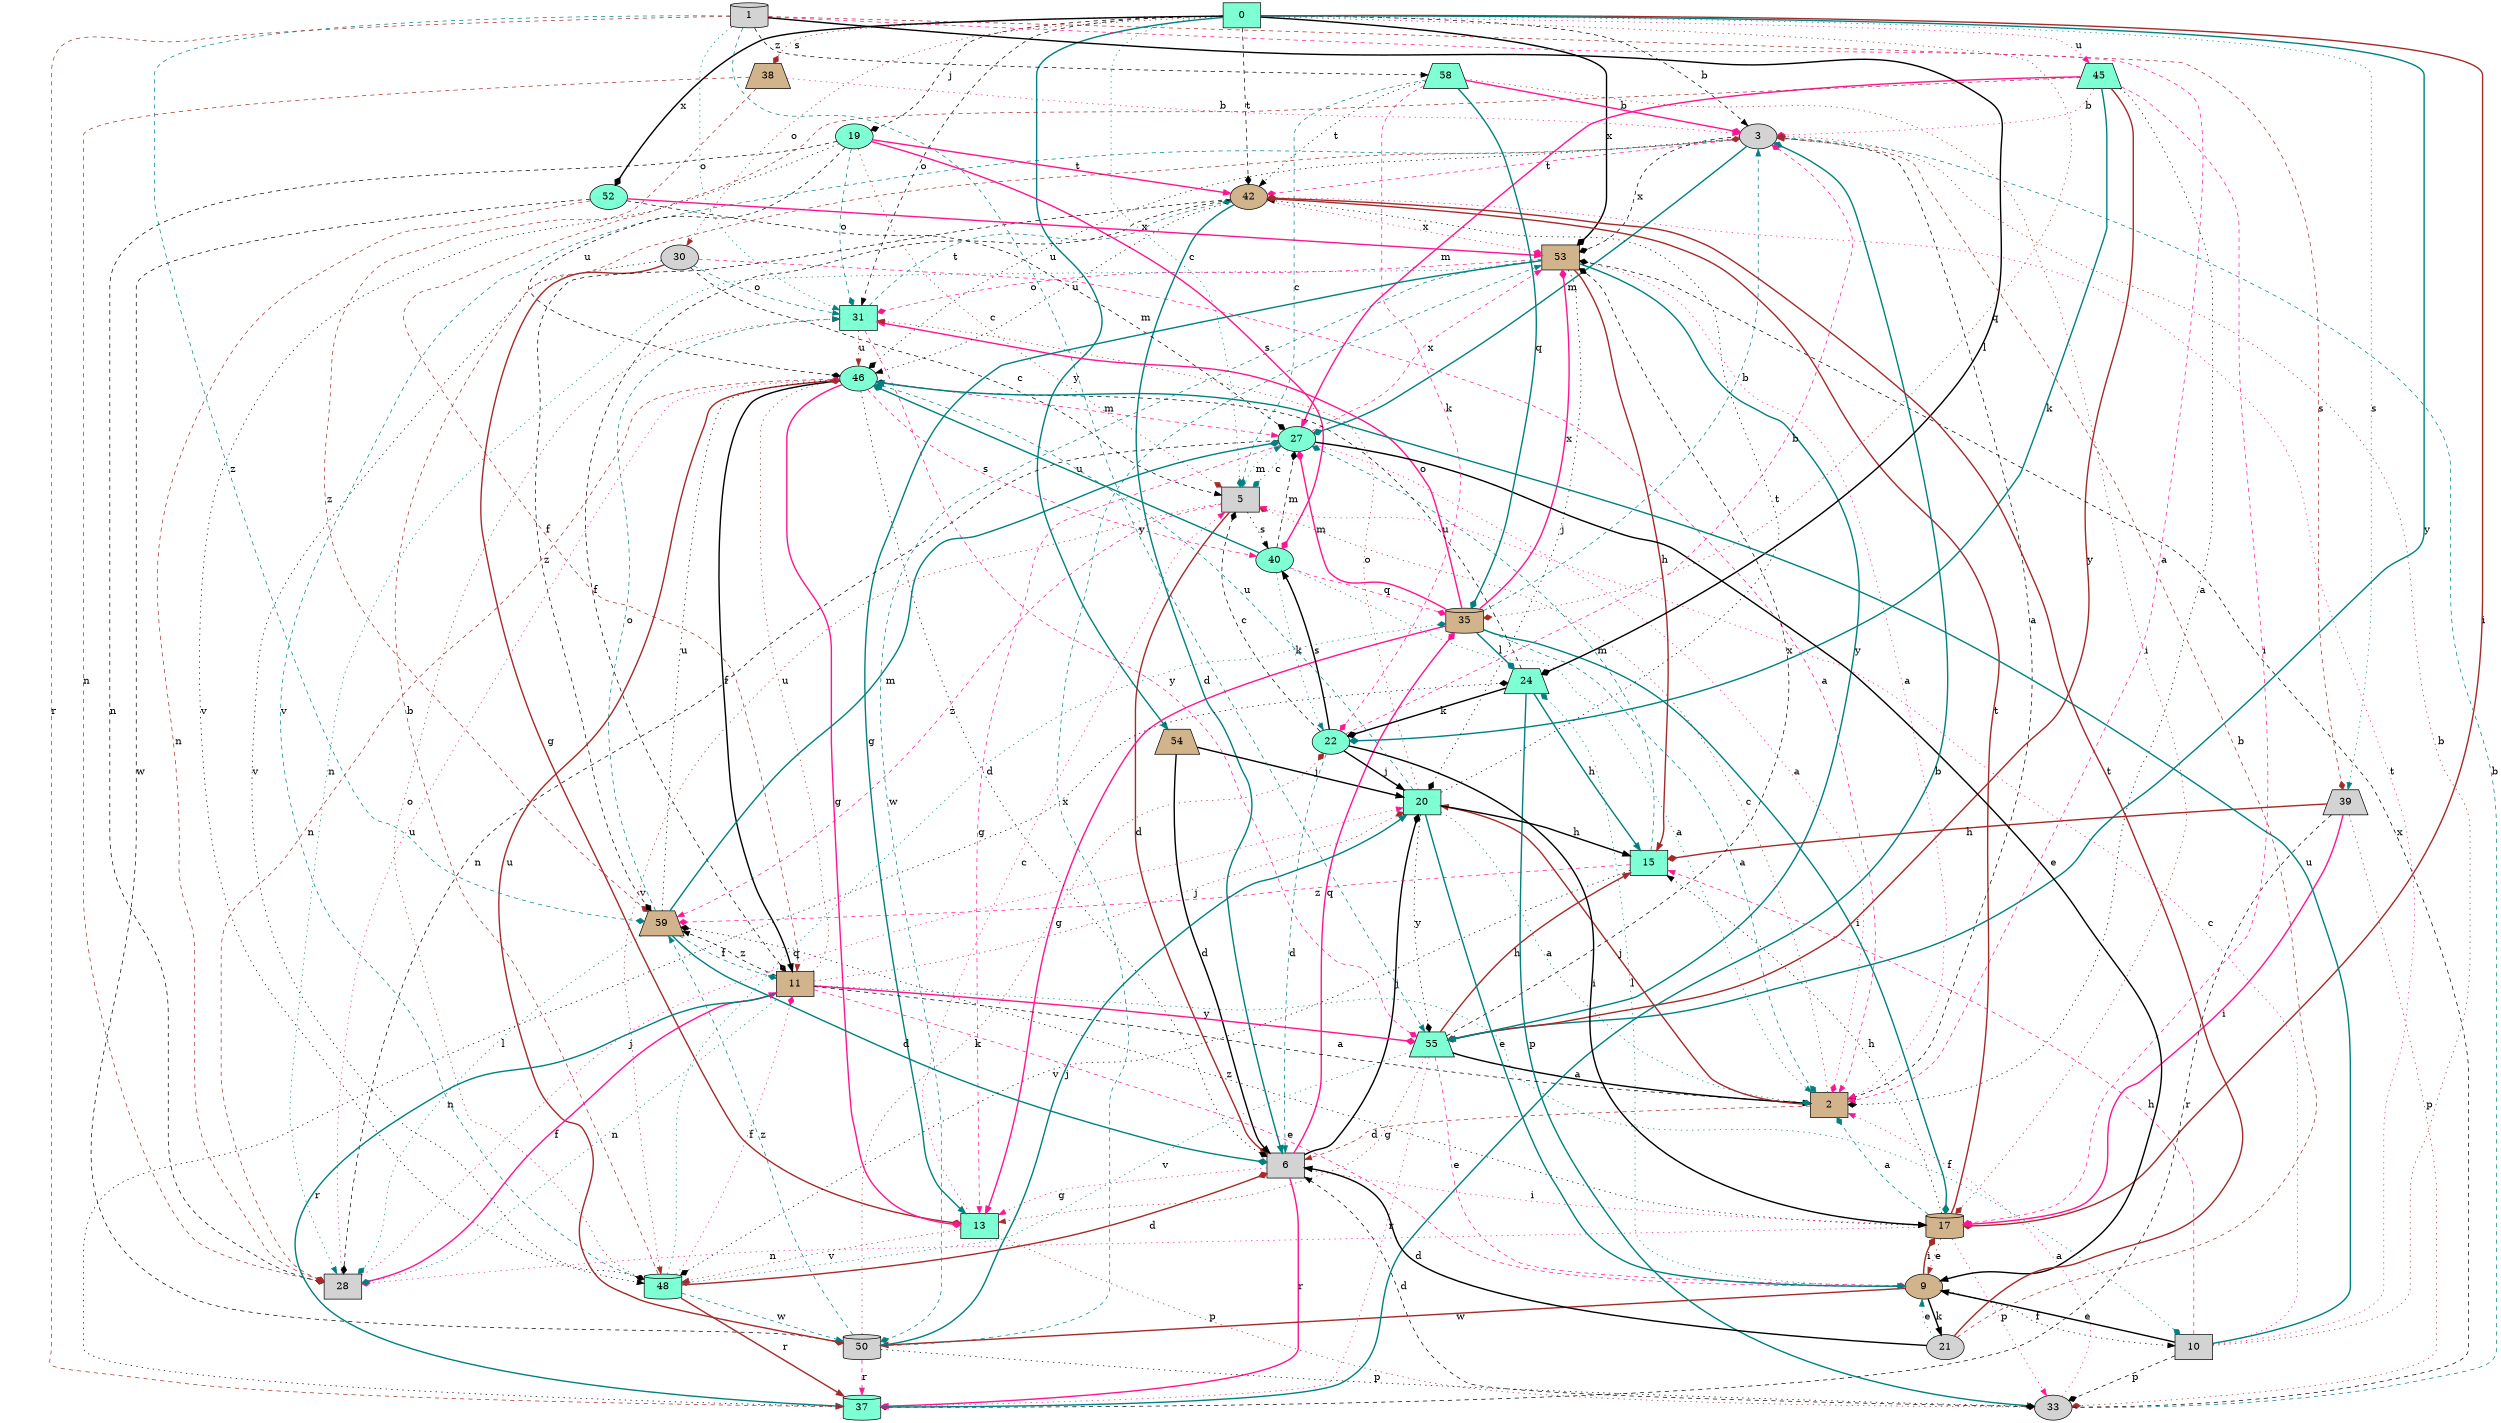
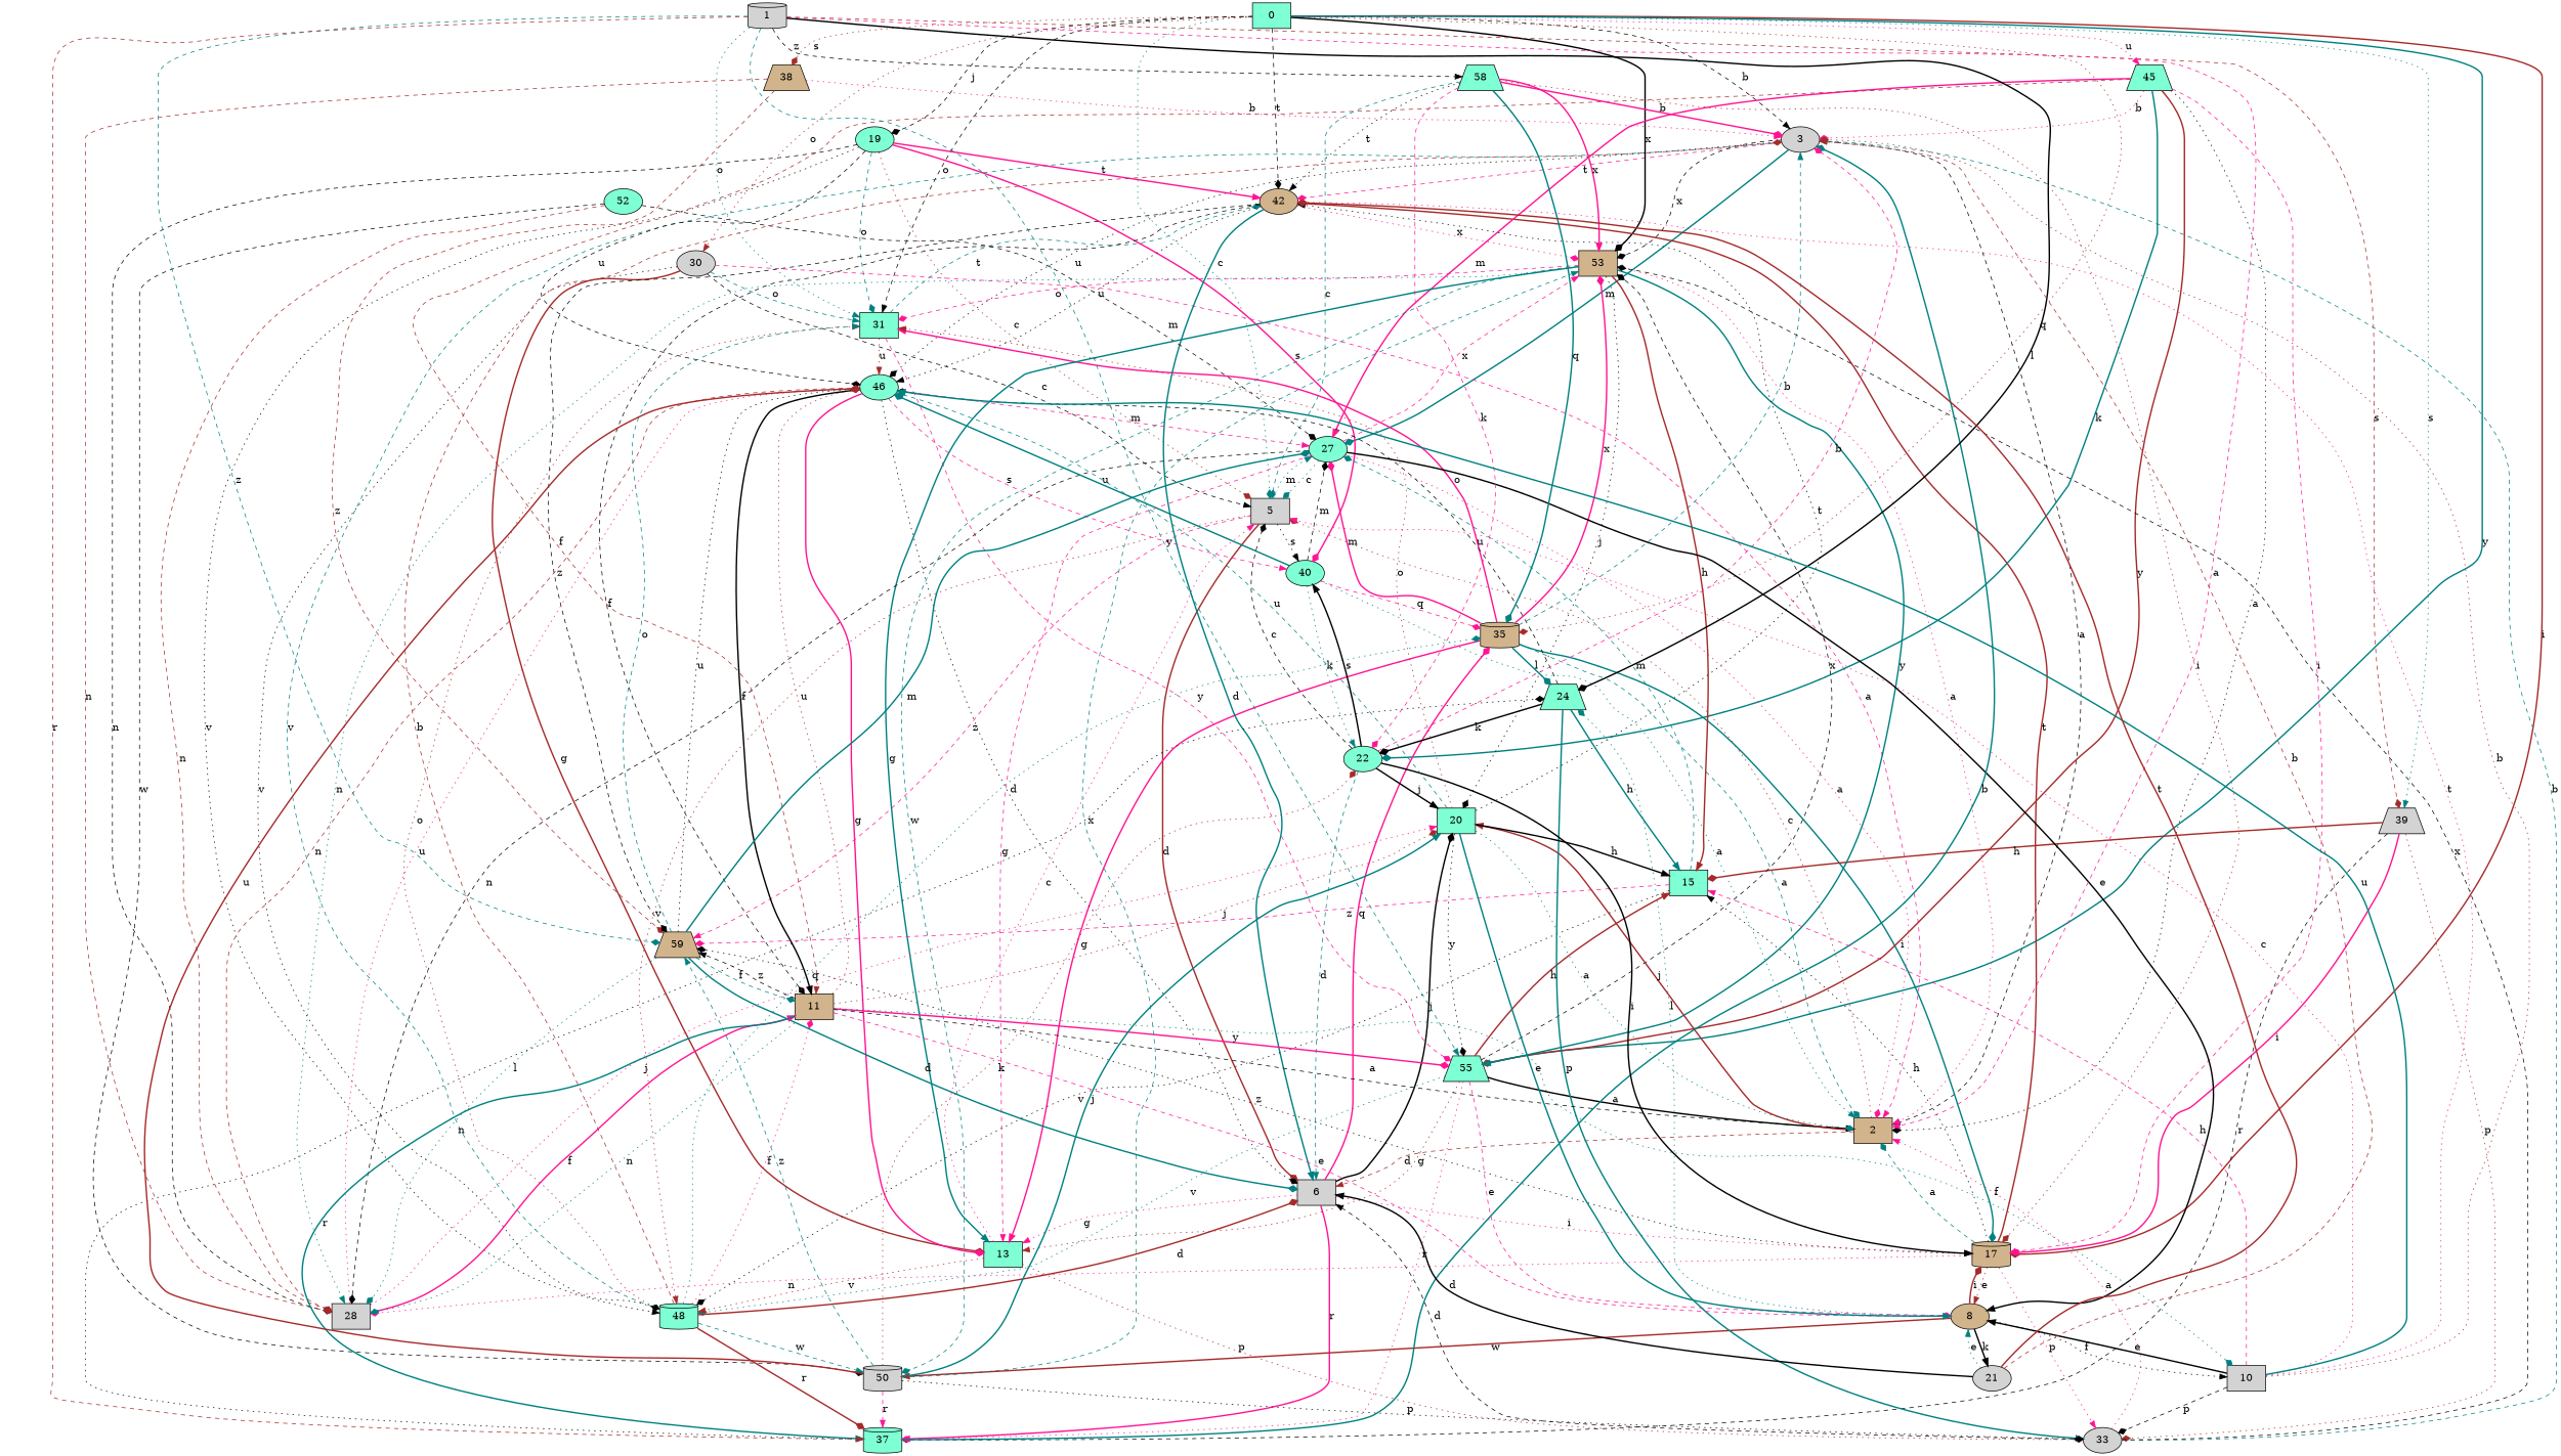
  strict digraph {
    node [fillcolor=aquamarine shape=ellipse style=filled]
    edge [arrowhead=diamond color=black style=dashed]
    3 [fillcolor=lightgrey]
    0 [shape=box]
    5 [fillcolor=lightgrey shape=box]
    17 [fillcolor=tan shape=cylinder]
    19
    30 [fillcolor=lightgrey]
    31 [shape=box]
    35 [fillcolor=tan shape=cylinder]
    38 [fillcolor=tan shape=trapezium]
    39 [fillcolor=lightgrey shape=trapezium]
    42 [fillcolor=tan]
    45 [shape=trapezium]
    52
    53 [fillcolor=tan shape=box]
-   54 [fillcolor=tan shape=trapezium]
    55 [shape=trapezium]
    2 [fillcolor=tan shape=box]
    27
    46
    48 [shape=cylinder]
    59 [fillcolor=tan shape=trapezium]
    6 [fillcolor=lightgrey shape=box]
    40
-   9 [fillcolor=tan]
+   9 [fillcolor=tan label=8]
    15 [shape=box]
    33 [fillcolor=lightgrey]
    28 [fillcolor=lightgrey shape=box]
    13 [shape=box]
    24 [shape=trapezium]
    37 [shape=cylinder]
    11 [fillcolor=tan shape=box]
    22
    50 [fillcolor=lightgrey shape=cylinder]
    20 [shape=box]
    1 [fillcolor=lightgrey shape=cylinder]
    58 [shape=trapezium]
    10 [fillcolor=lightgrey shape=box]
    21 [fillcolor=lightgrey]
    3 -> 42 [color=deeppink label=t]
    3 -> 53 [label=x]
    3 -> 2 [arrowhead=normal label=a]
    3 -> 27 [color=teal label=m style=bold]
    3 -> 46 [label=u style=dotted]
    3 -> 48 [color=teal label=v]
    0 -> 3 [arrowhead=normal label=b]
    0 -> 5 [color=teal label=c style=dotted]
    0 -> 17 [color=brown label=i style=bold]
    0 -> 19 [label=j]
    0 -> 30 [arrowhead=normal color=brown label=o style=dotted]
    0 -> 31 [arrowhead=normal label=o]
    0 -> 35 [color=brown label=q style=dotted]
    0 -> 38 [color=brown label=s style=dotted]
    0 -> 39 [arrowhead=normal color=teal label=s style=dotted]
    0 -> 42 [label=t]
    0 -> 45 [arrowhead=normal color=deeppink label=u style=dotted]
-   0 -> 52 [label=x style=bold]
    0 -> 53 [label=x style=bold]
-   0 -> 54 [arrowhead=normal color=teal label=y style=bold]
    0 -> 55 [color=teal label=y style=bold]
    5 -> 27 [arrowhead=normal color=teal label=m style=dotted]
    5 -> 48 [arrowhead=normal color=brown label=v style=dotted]
    5 -> 59 [arrowhead=normal color=deeppink label=z]
    5 -> 6 [color=brown label=d style=bold]
    5 -> 40 [arrowhead=normal label=s style=dotted]
    17 -> 42 [color=brown label=t style=bold]
    17 -> 2 [color=teal label=a]
    17 -> 59 [label=z style=dotted]
    17 -> 9 [arrowhead=normal color=brown label=e style=dotted]
    17 -> 15 [arrowhead=normal label=h style=dotted]
    17 -> 33 [arrowhead=normal color=deeppink label=p style=dotted]
    17 -> 28 [color=deeppink label=n style=dotted]
    19 -> 5 [color=brown label=c style=dotted]
    19 -> 31 [color=teal label=o]
    19 -> 42 [arrowhead=normal color=deeppink label=t style=bold]
    19 -> 46 [label=u]
    19 -> 48 [arrowhead=normal label=v style=dotted]
    19 -> 40 [color=deeppink label=s style=bold]
    19 -> 28 [label=n]
    30 -> 5 [arrowhead=normal label=c]
    30 -> 31 [arrowhead=normal color=teal label=o]
    30 -> 2 [arrowhead=normal color=deeppink label=a]
    30 -> 48 [label=v style=dotted]
    30 -> 13 [color=brown label=g style=bold]
    31 -> 42 [color=teal label=t]
    31 -> 55 [color=deeppink label=y]
    31 -> 46 [arrowhead=normal color=brown label=u style=dotted]
    35 -> 3 [arrowhead=normal color=teal label=b]
    35 -> 17 [color=teal label=i style=bold]
    35 -> 31 [arrowhead=normal color=deeppink label=o style=bold]
    35 -> 53 [color=deeppink label=x style=bold]
    35 -> 2 [color=teal label=a]
    35 -> 27 [color=deeppink label=m style=bold]
    35 -> 13 [arrowhead=normal color=deeppink label=g style=bold]
    35 -> 24 [color=teal label=l style=bold]
    38 -> 3 [arrowhead=normal color=deeppink label=b style=dotted]
    38 -> 59 [color=brown label=z]
    38 -> 28 [color=brown label=n]
    39 -> 17 [arrowhead=normal color=deeppink label=i style=bold]
    39 -> 15 [color=brown label=h style=bold]
    39 -> 33 [color=brown label=p style=dotted]
    39 -> 37 [label=r]
    42 -> 53 [color=deeppink label=x style=dotted]
    42 -> 46 [arrowhead=normal label=u style=dotted]
    42 -> 59 [label=z]
    42 -> 6 [arrowhead=normal color=teal label=d style=bold]
    42 -> 11 [label=f]
    45 -> 3 [color=deeppink label=b style=dotted]
    45 -> 17 [color=deeppink label=i]
    45 -> 55 [color=brown label=y style=bold]
    45 -> 2 [label=a style=dotted]
    45 -> 27 [arrowhead=normal color=deeppink label=m style=bold]
    45 -> 11 [arrowhead=normal color=brown label=f]
    45 -> 22 [color=teal label=k style=bold]
-   52 -> 53 [arrowhead=normal color=deeppink label=x style=bold]
+   58 -> 53 [arrowhead=normal color=deeppink label=x style=bold]
    52 -> 27 [label=m]
    52 -> 28 [color=brown label=n]
    52 -> 50 [label=w]
    53 -> 31 [color=deeppink label=o]
    53 -> 55 [arrowhead=normal color=teal label=y style=bold]
    53 -> 2 [arrowhead=normal color=deeppink label=a style=dotted]
    53 -> 15 [arrowhead=normal color=brown label=h style=bold]
    53 -> 28 [arrowhead=normal color=teal label=n style=dotted]
    53 -> 13 [arrowhead=normal color=teal label=g style=bold]
    53 -> 50 [color=teal label=w]
    53 -> 20 [label=j style=dotted]
-   54 -> 6 [arrowhead=normal label=d style=bold]
-   54 -> 20 [arrowhead=normal label=j style=bold]
    55 -> 53 [label=x]
    55 -> 2 [arrowhead=normal label=a style=bold]
    55 -> 48 [color=teal label=v style=dotted]
    55 -> 9 [color=deeppink label=e]
    55 -> 15 [arrowhead=normal color=brown label=h style=bold]
    55 -> 13 [arrowhead=normal color=brown label=g style=dotted]
    55 -> 37 [color=deeppink label=r style=dotted]
    2 -> 5 [color=brown label=c style=dotted]
    2 -> 6 [arrowhead=normal color=brown label=d]
    2 -> 20 [arrowhead=normal color=brown label=j style=bold]
    27 -> 5 [color=teal label=c style=dotted]
    27 -> 53 [arrowhead=normal color=deeppink label=x]
    27 -> 2 [color=deeppink label=a style=dotted]
    27 -> 9 [arrowhead=normal label=e style=bold]
    27 -> 28 [label=n]
    27 -> 13 [arrowhead=normal color=deeppink label=g]
    46 -> 27 [arrowhead=normal color=deeppink label=m]
    46 -> 6 [label=d style=dotted]
    46 -> 40 [arrowhead=normal color=deeppink label=s]
    46 -> 28 [color=brown label=n]
    46 -> 13 [color=deeppink label=g style=bold]
    46 -> 11 [arrowhead=normal label=f style=bold]
    48 -> 3 [color=brown label=b]
    48 -> 31 [arrowhead=normal color=brown label=o style=dotted]
    48 -> 35 [color=teal label=q style=dotted]
    48 -> 6 [color=brown label=d style=bold]
-   48 -> 37 [arrowhead=normal color=brown label=r style=bold]
+   48 -> 37 [color=brown label=r style=bold]
    48 -> 11 [color=deeppink label=f style=dotted]
    48 -> 50 [arrowhead=normal color=teal label=w]
    59 -> 31 [arrowhead=normal color=teal label=o]
    59 -> 27 [color=teal label=m style=bold]
    59 -> 46 [label=u style=dotted]
    59 -> 6 [color=teal label=d style=bold]
    59 -> 28 [color=teal label=n style=dotted]
    59 -> 11 [color=teal label=f]
    6 -> 17 [arrowhead=normal color=deeppink label=i style=dotted]
    6 -> 35 [color=deeppink label=q style=bold]
    6 -> 13 [arrowhead=normal color=deeppink label=g style=dotted]
    6 -> 37 [arrowhead=normal color=deeppink label=r style=bold]
    6 -> 20 [label=j style=bold]
    40 -> 35 [color=deeppink label=q]
    40 -> 2 [arrowhead=normal color=teal label=a style=dotted]
    40 -> 27 [label=m]
    40 -> 46 [color=teal label=u style=bold]
    40 -> 22 [arrowhead=normal color=teal label=k style=dotted]
    9 -> 17 [color=brown label=i style=bold]
    9 -> 24 [color=teal label=l style=dotted]
    9 -> 50 [arrowhead=normal color=brown label=w style=bold]
    9 -> 10 [arrowhead=normal label=f style=dotted]
    9 -> 21 [arrowhead=normal label=k style=bold]
    15 -> 27 [color=teal label=m]
    15 -> 48 [label=v style=dotted]
    15 -> 59 [color=deeppink label=z]
    33 -> 3 [arrowhead=normal color=teal label=b]
    33 -> 53 [label=x]
    33 -> 2 [arrowhead=normal color=deeppink label=a style=dotted]
    33 -> 6 [arrowhead=normal label=d]
    28 -> 46 [color=deeppink label=u style=dotted]
    28 -> 11 [arrowhead=normal color=deeppink label=f style=bold]
    28 -> 20 [arrowhead=normal color=deeppink label=j style=dotted]
    13 -> 5 [arrowhead=normal color=deeppink label=c style=dotted]
    13 -> 48 [arrowhead=normal color=brown label=v style=dotted]
    13 -> 33 [color=brown label=p style=dotted]
    24 -> 46 [label=u]
    24 -> 15 [arrowhead=normal color=teal label=h style=bold]
    24 -> 33 [arrowhead=normal color=teal label=p style=bold]
    24 -> 22 [label=k style=bold]
    37 -> 3 [color=teal label=b style=bold]
    37 -> 24 [label=l style=dotted]
    11 -> 55 [color=deeppink label=y style=bold]
    11 -> 2 [arrowhead=normal label=a]
    11 -> 46 [color=brown label=u style=dotted]
    11 -> 59 [arrowhead=normal label=z]
    11 -> 9 [color=deeppink label=e]
    11 -> 28 [color=teal label=n style=dotted]
    11 -> 37 [arrowhead=normal color=teal label=r style=bold]
    11 -> 20 [color=brown label=j style=dotted]
    11 -> 10 [color=teal label=f style=dotted]
    22 -> 3 [color=deeppink label=b]
    22 -> 5 [label=c]
    22 -> 17 [arrowhead=normal label=i style=bold]
    22 -> 6 [arrowhead=normal color=teal label=d]
    22 -> 40 [arrowhead=normal label=s style=bold]
    22 -> 20 [arrowhead=normal label=j style=bold]
    50 -> 53 [arrowhead=normal color=teal label=x]
-   46 -> 50 [color=brown label=u style=bold]
+   50 -> 46 [color=brown label=u style=bold]
    50 -> 59 [arrowhead=normal color=teal label=z]
    50 -> 33 [label=p style=dotted]
    50 -> 37 [arrowhead=normal color=deeppink label=r]
    50 -> 22 [color=brown label=k style=dotted]
    50 -> 20 [arrowhead=normal color=teal label=j style=bold]
    20 -> 31 [arrowhead=normal color=brown label=o style=dotted]
    20 -> 42 [arrowhead=normal label=t style=dotted]
    20 -> 55 [label=y style=dotted]
    20 -> 2 [color=teal label=a style=dotted]
    20 -> 46 [arrowhead=normal color=teal label=u]
    20 -> 9 [arrowhead=normal color=teal label=e style=bold]
    20 -> 15 [arrowhead=normal label=h style=bold]
    1 -> 31 [arrowhead=normal color=teal label=o style=dotted]
    1 -> 39 [color=brown label=s]
    1 -> 55 [arrowhead=normal color=teal label=y]
    1 -> 2 [arrowhead=normal color=deeppink label=a]
    1 -> 59 [color=teal label=z]
    1 -> 24 [label=l style=bold]
    1 -> 37 [arrowhead=normal color=brown label=r]
    1 -> 58 [arrowhead=normal label=z]
    58 -> 3 [color=deeppink label=b style=bold]
    58 -> 5 [color=teal label=c]
    58 -> 17 [color=brown label=i style=dotted]
    58 -> 35 [color=teal label=q style=bold]
    58 -> 42 [arrowhead=normal label=t style=dotted]
    58 -> 22 [color=deeppink label=k]
    10 -> 3 [color=brown label=b style=dotted]
    10 -> 5 [arrowhead=normal color=deeppink label=c style=dotted]
    10 -> 42 [color=deeppink label=t style=dotted]
    10 -> 46 [arrowhead=normal color=teal label=u style=bold]
    10 -> 9 [arrowhead=normal label=e style=bold]
    10 -> 15 [arrowhead=normal color=deeppink label=h]
    10 -> 33 [label=p]
    21 -> 3 [arrowhead=normal color=brown label=b]
    21 -> 42 [color=brown label=t style=bold]
    21 -> 6 [arrowhead=normal label=d style=bold]
    21 -> 9 [arrowhead=normal color=teal label=e style=dotted]
  }
